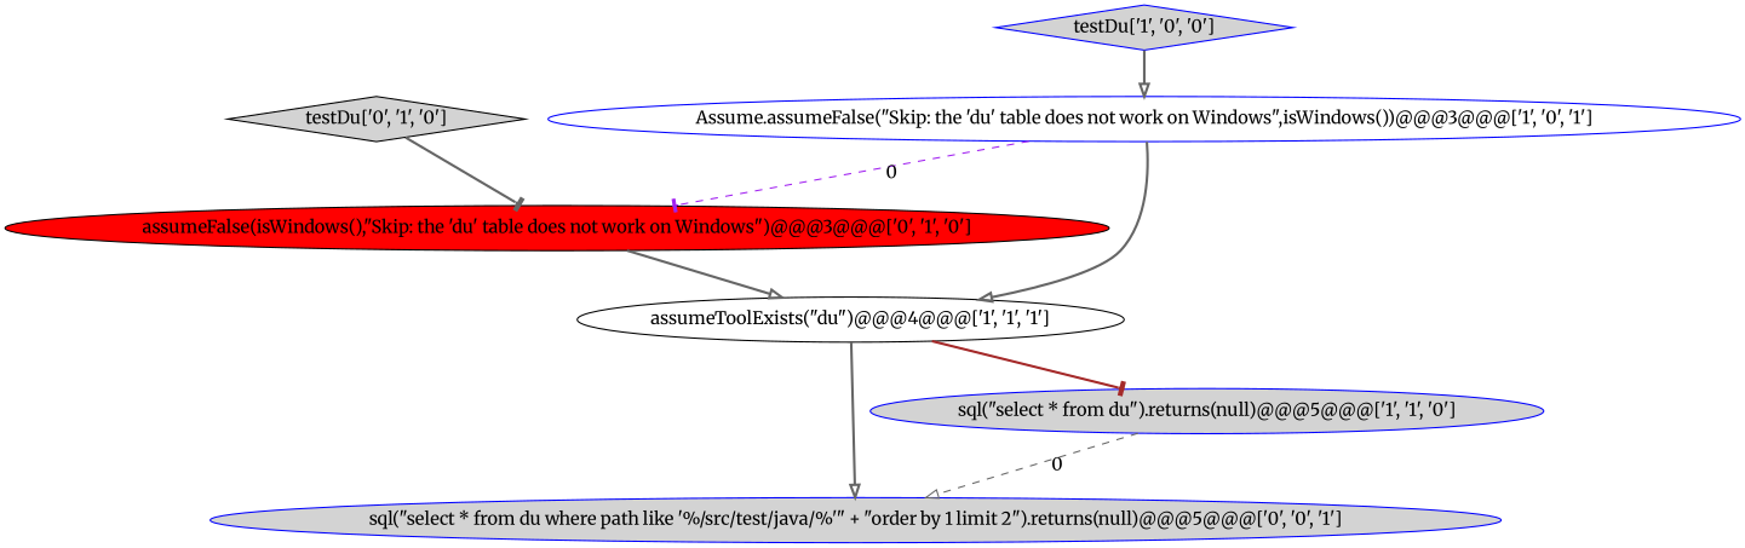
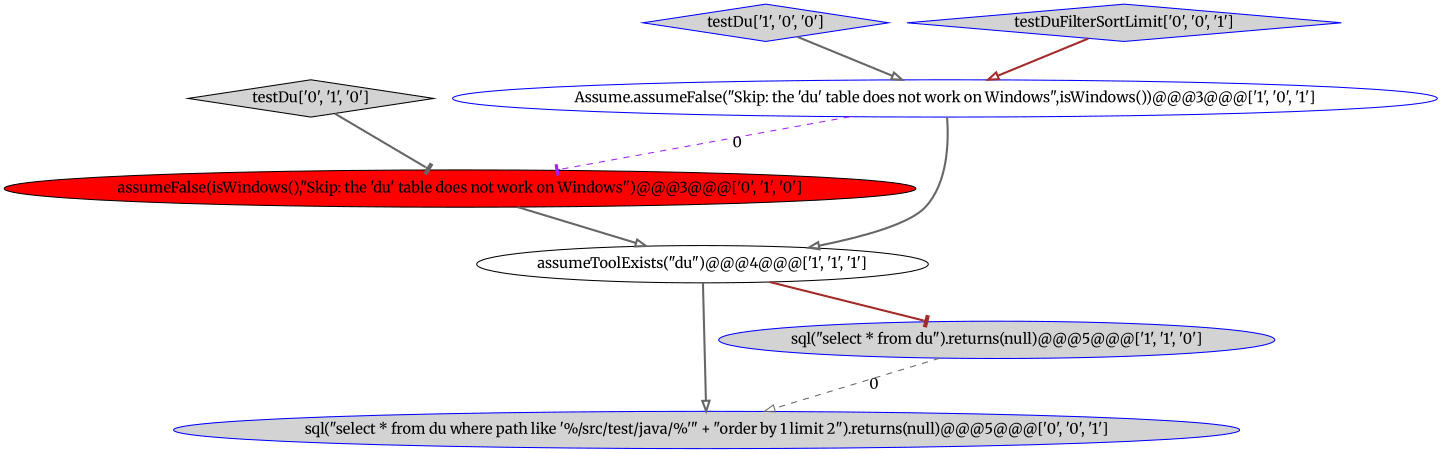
  digraph {
    fontname=Merriweather
    node [fillcolor=lightgray shape=ellipse style=filled color=blue fontname=Merriweather]
    edge [style=bold color=gray40 arrowhead=onormal fontname=Merriweather]
    n1 [fillcolor=white label="assumeToolExists(\"du\")@@@4@@@['1', '1', '1']" color=black]
    n2 [label="sql(\"select * from du where path like '%/src/test/java/%'\" + \"order by 1 limit 2\").returns(null)@@@5@@@['0', '0', '1']"]
    n3 [label="sql(\"select * from du\").returns(null)@@@5@@@['1', '1', '0']"]
    n4 [label="testDu['1', '0', '0']" shape=diamond]
    n5 [fillcolor=white label="Assume.assumeFalse(\"Skip: the 'du' table does not work on Windows\",isWindows())@@@3@@@['1', '0', '1']"]
    n6 [label="testDu['0', '1', '0']" shape=diamond color=black]
    n7 [fillcolor=red label="assumeFalse(isWindows(),\"Skip: the 'du' table does not work on Windows\")@@@3@@@['0', '1', '0']" color=black]
+   n8 [label="testDuFilterSortLimit['0', '0', '1']" shape=diamond]
    n1 -> n2
    n1 -> n3 [color=brown arrowhead=tee]
    n3 -> n2 [label=0 style=dashed]
    n4 -> n5
    n5 -> n1
    n5 -> n7 [label=0 style=dashed color=purple arrowhead=tee]
    n6 -> n7 [arrowhead=tee]
    n7 -> n1
+   n8 -> n5 [color=brown]
  }
